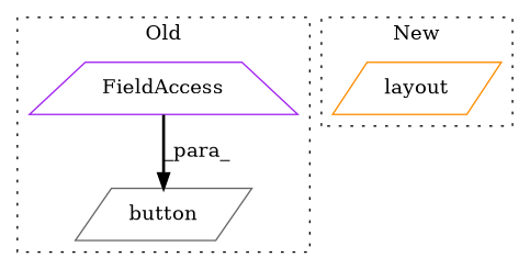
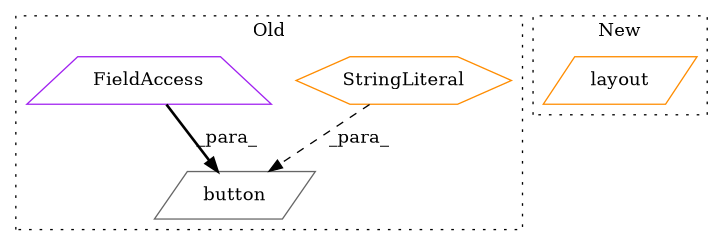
  digraph {
    node [a=32 shape=parallelogram color=darkorange]
    n1 [l="7,1" label=button s="3060,3111" color=gray40]
+   n2 [a=45 l=13 label=StringLiteral s=3076 shape=hexagon]
    n3 [a=22 l=15 label=FieldAccess s=3090 shape=trapezium color=purple]
    n4 [l=8 label=layout s=3106]
    subgraph cluster_1 {
      label=Old
      style=dotted
      n1
+     n2
      n3
    }
    subgraph cluster_2 {
      label=New
      style=dotted
      n4
    }
+   n2 -> n1 [label=_para_ style=dashed]
    n3 -> n1 [label=_para_ style=bold]
  }
